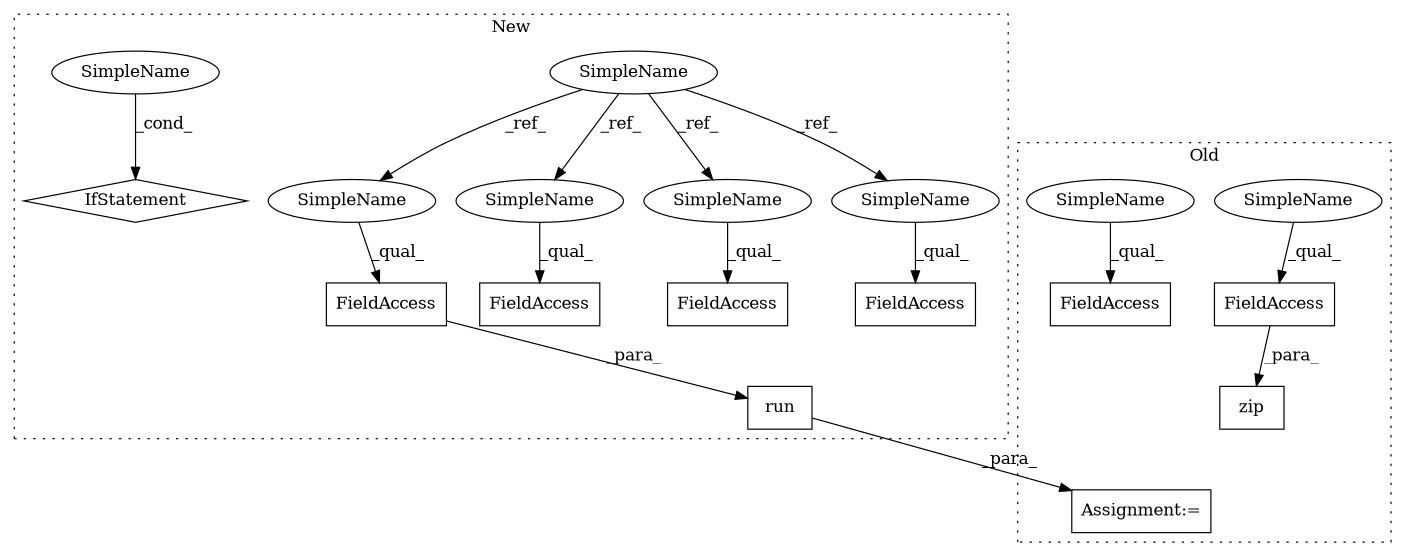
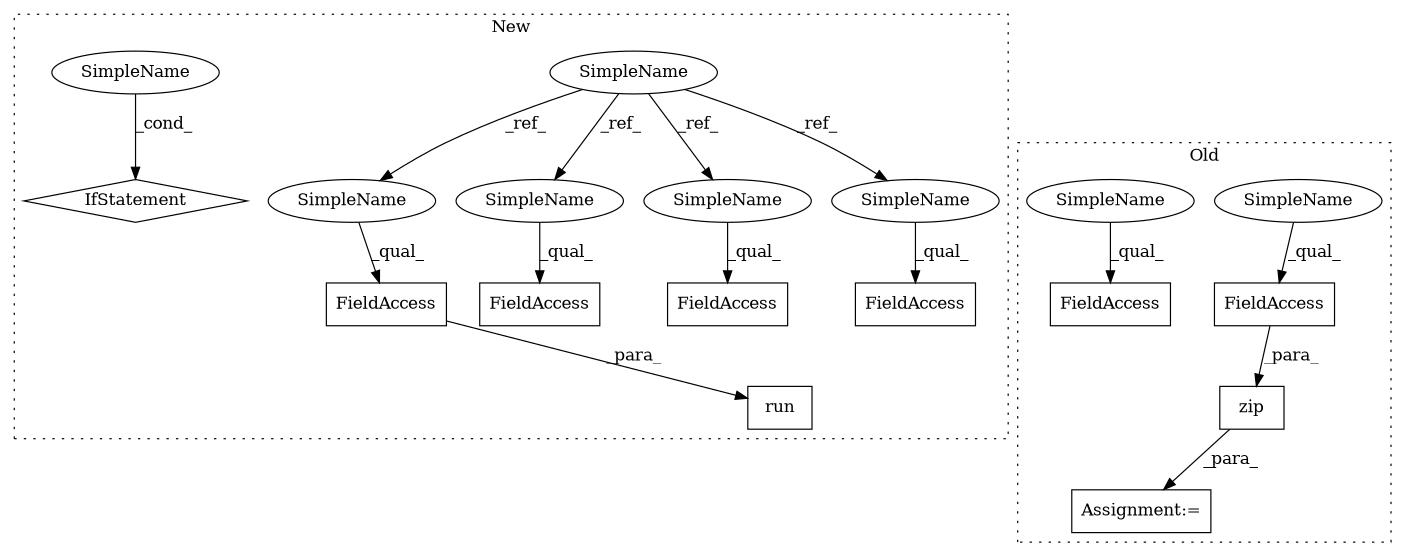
  digraph {
    node [a=42 l=4 s=2103 shape=box]
    n1 [a=32 l="4,1" label=zip s="2085,2116"]
    n2 [a=7 l=48 label="Assignment:=" s=2078]
    n3 [a=22 l=13 label=FieldAccess]
    n4 [a=22 l=19 label=FieldAccess s=1918]
    n5 [label=SimpleName shape=ellipse]
    n6 [label=SimpleName s=1918 shape=ellipse]
    n7 [a=32 l="4,1" label=run s="2487,2508"]
    n8 [a=22 l=17 label=FieldAccess s=2491]
    n9 [label=SimpleName s=2364 shape=ellipse]
    n10 [a=22 l=16 label=FieldAccess s=2561]
    n11 [a=22 l=17 label=FieldAccess s=2623]
    n12 [a=22 l=16 label=FieldAccess s=2433]
    n13 [a=25 l="4,2" label=IfStatement s="2429,2467" shape=diamond]
    n14 [label=SimpleName shape=ellipse l="" s=""]
    n15 [label=SimpleName s=2491 shape=ellipse]
    n16 [label=SimpleName s=2561 shape=ellipse]
    n17 [label=SimpleName s=2433 shape=ellipse]
    n18 [label=SimpleName s=2623 shape=ellipse]
    subgraph cluster_1 {
      label=Old
      style=dotted
      n1
      n2
      n3
      n4
      n5
      n6
    }
    subgraph cluster_2 {
      label=New
      style=dotted
      n7
      n8
      n9
      n10
      n11
      n12
      n13
      n14
      n15
      n16
      n17
      n18
    }
-   n7 -> n2 [label=_para_]
+   n1 -> n2 [label=_para_]
    n3 -> n1 [label=_para_]
    n5 -> n3 [label=_qual_]
    n6 -> n4 [label=_qual_]
    n8 -> n7 [label=_para_]
    n9 -> n15 [label=_ref_]
    n9 -> n16 [label=_ref_]
    n9 -> n17 [label=_ref_]
    n9 -> n18 [label=_ref_]
    n14 -> n13 [label=_cond_]
    n15 -> n8 [label=_qual_]
    n16 -> n10 [label=_qual_]
    n17 -> n12 [label=_qual_]
    n18 -> n11 [label=_qual_]
  }
